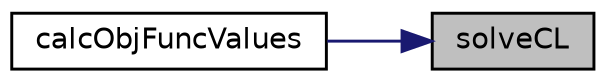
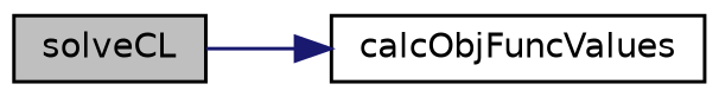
  digraph {
    rankdir=LR
    node [color=black fontname=Helvetica fontsize=10 shape=record]
    n1 [fillcolor=grey75 fontcolor=black height=0.2 label=solveCL style=filled width=0.4]
    n2 [height=0.2 label=calcObjFuncValues width=0.4]
-   n2 -> n1 [color=midnightblue fontname=Helvetica fontsize=10 labelfontname=Helvetica labelfontsize=10 style=solid]
+   n1 -> n2 [color=midnightblue fontname=Helvetica fontsize=10 labelfontname=Helvetica labelfontsize=10 style=solid]
  }
